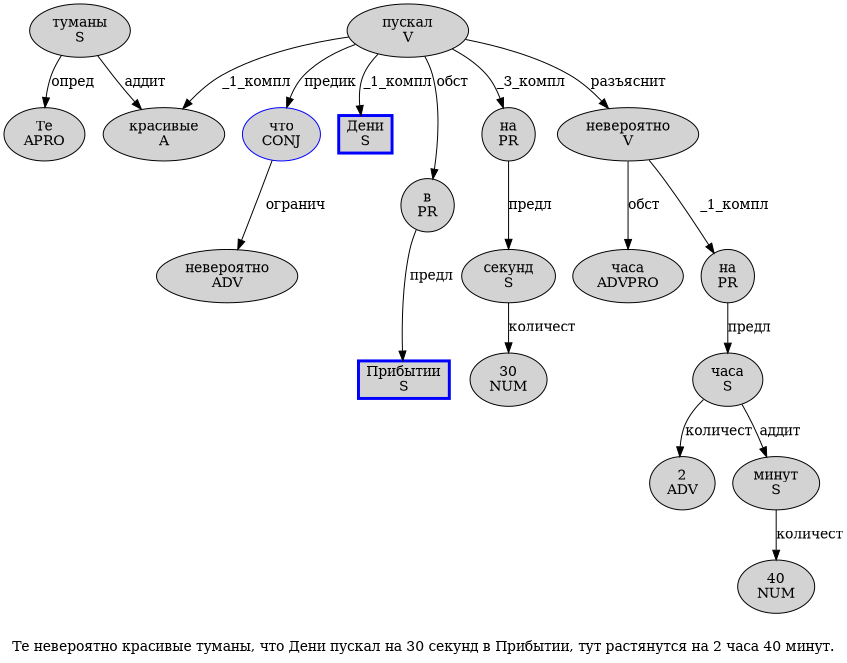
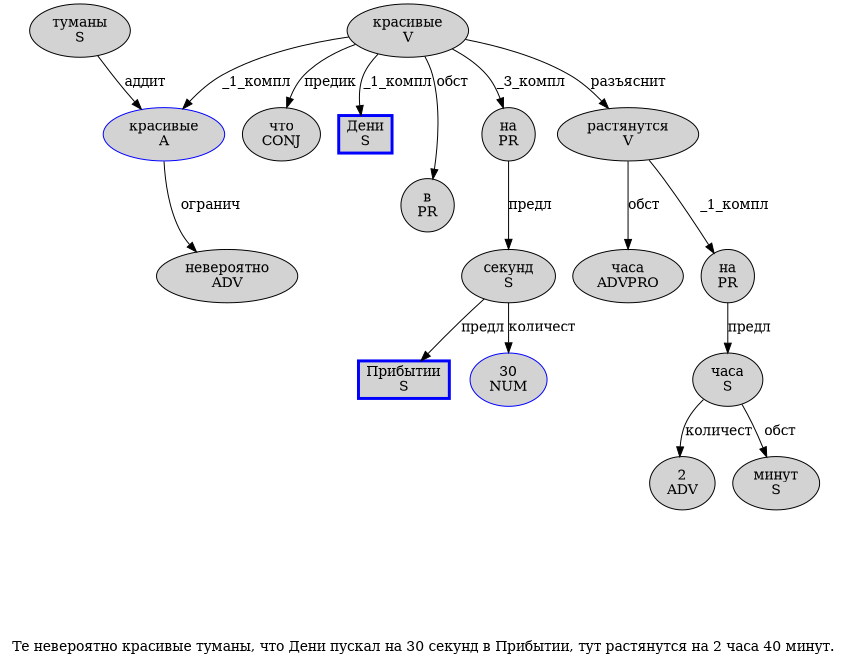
  digraph {
    label="Те невероятно красивые туманы, что Дени пускал на 30 секунд в Прибытии, тут растянутся на 2 часа 40 минут."
    node [fillcolor=lightgray penwidth=1 shape=ellipse style=filled]
-   n1 [label="Те\nAPRO"]
    n2 [label="невероятно\nADV"]
-   n3 [label="красивые\nA"]
+   n3 [label="красивые\nA" color=blue]
    n4 [label="туманы\nS"]
-   n5 [label="что\nCONJ" color=blue]
+   n5 [label="что\nCONJ"]
    n6 [color=blue label="Дени\nS" penwidth=3 shape=box]
-   n7 [label="пускал\nV"]
+   n7 [label="красивые\nV"]
    n8 [label="на\nPR"]
    n9 [label="в\nPR"]
-   n10 [label="невероятно\nV"]
+   n10 [label="растянутся\nV"]
    n11 [label="секунд\nS"]
    n12 [color=blue label="Прибытии\nS" penwidth=3 shape=box]
    n13 [label="часа\nADVPRO"]
    n14 [label="на\nPR"]
-   n15 [label="30\nNUM"]
+   n15 [label="30\nNUM" color=blue]
    n16 [label="часа\nS"]
    n17 [label="2\nADV"]
    n18 [label="минут\nS"]
-   n19 [label="40\nNUM"]
-   n5 -> n2 [label="огранич"]
-   n4 -> n1 [label="опред"]
+   n3 -> n2 [label="огранич"]
    n4 -> n3 [label="аддит"]
    n7 -> n3 [label="_1_компл"]
    n7 -> n5 [label="предик"]
    n7 -> n6 [label="_1_компл"]
    n7 -> n8 [label="_3_компл"]
    n7 -> n9 [label="обст"]
    n7 -> n10 [label="разъяснит"]
    n8 -> n11 [label="предл"]
-   n9 -> n12 [label="предл"]
+   n11 -> n12 [label="предл"]
    n10 -> n13 [label="обст"]
    n10 -> n14 [label="_1_компл"]
    n11 -> n15 [label="количест"]
    n14 -> n16 [label="предл"]
    n16 -> n17 [label="количест"]
-   n16 -> n18 [label="аддит"]
-   n18 -> n19 [label="количест"]
+   n16 -> n18 [label="обст"]
  }
